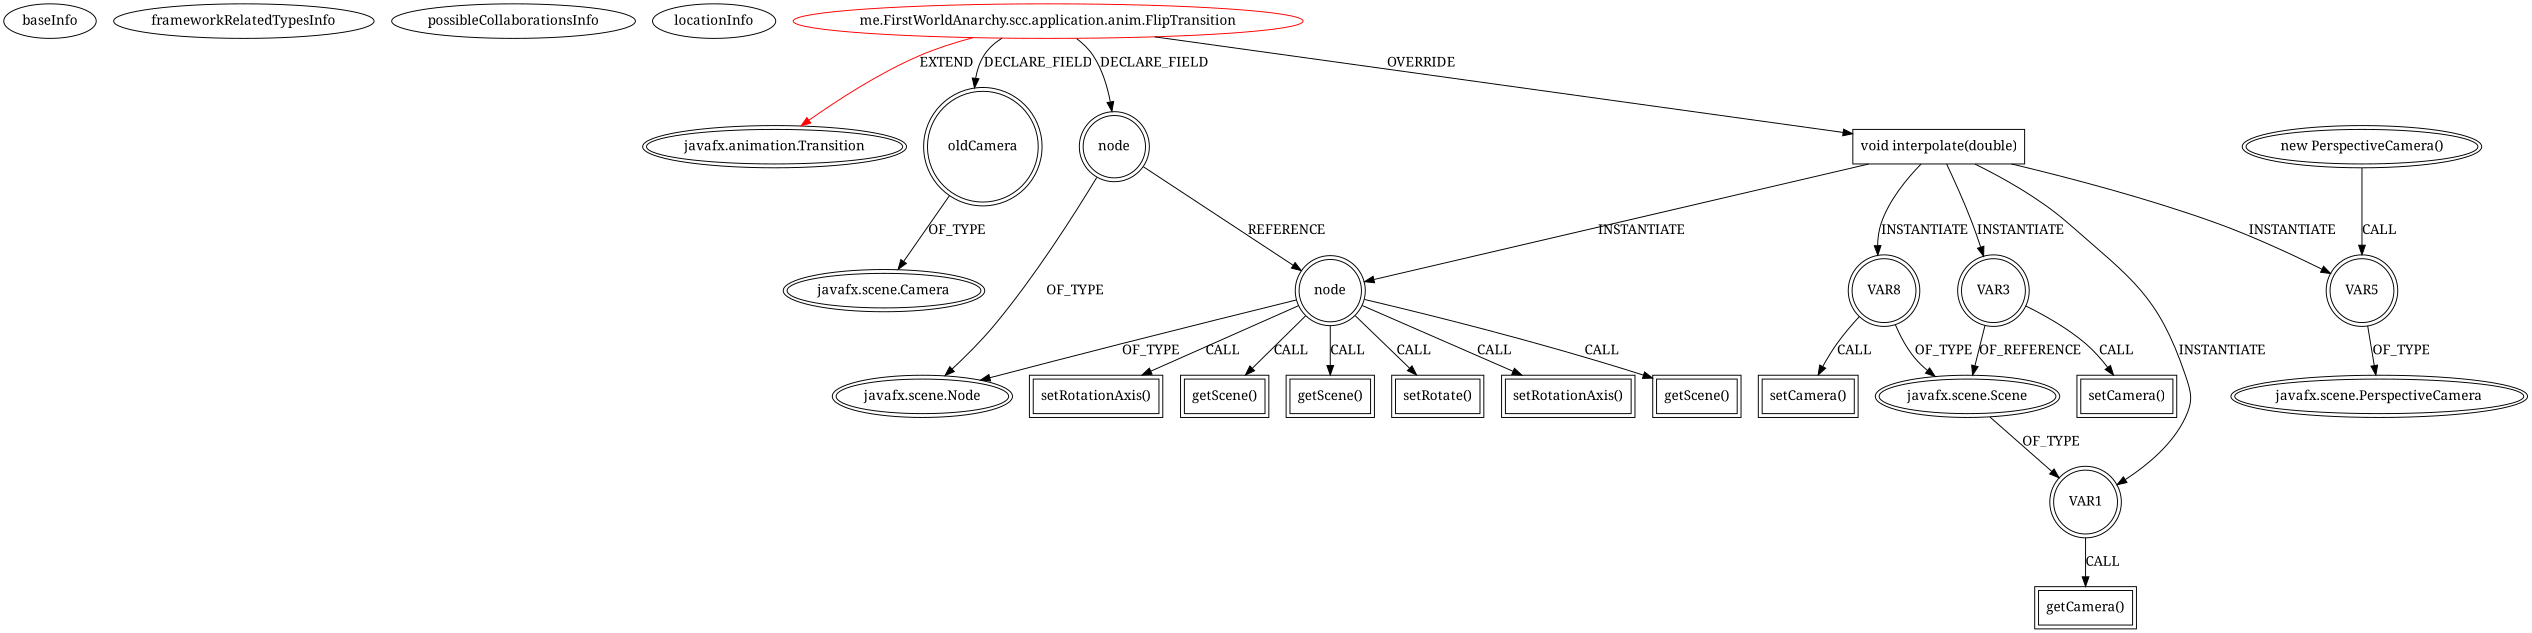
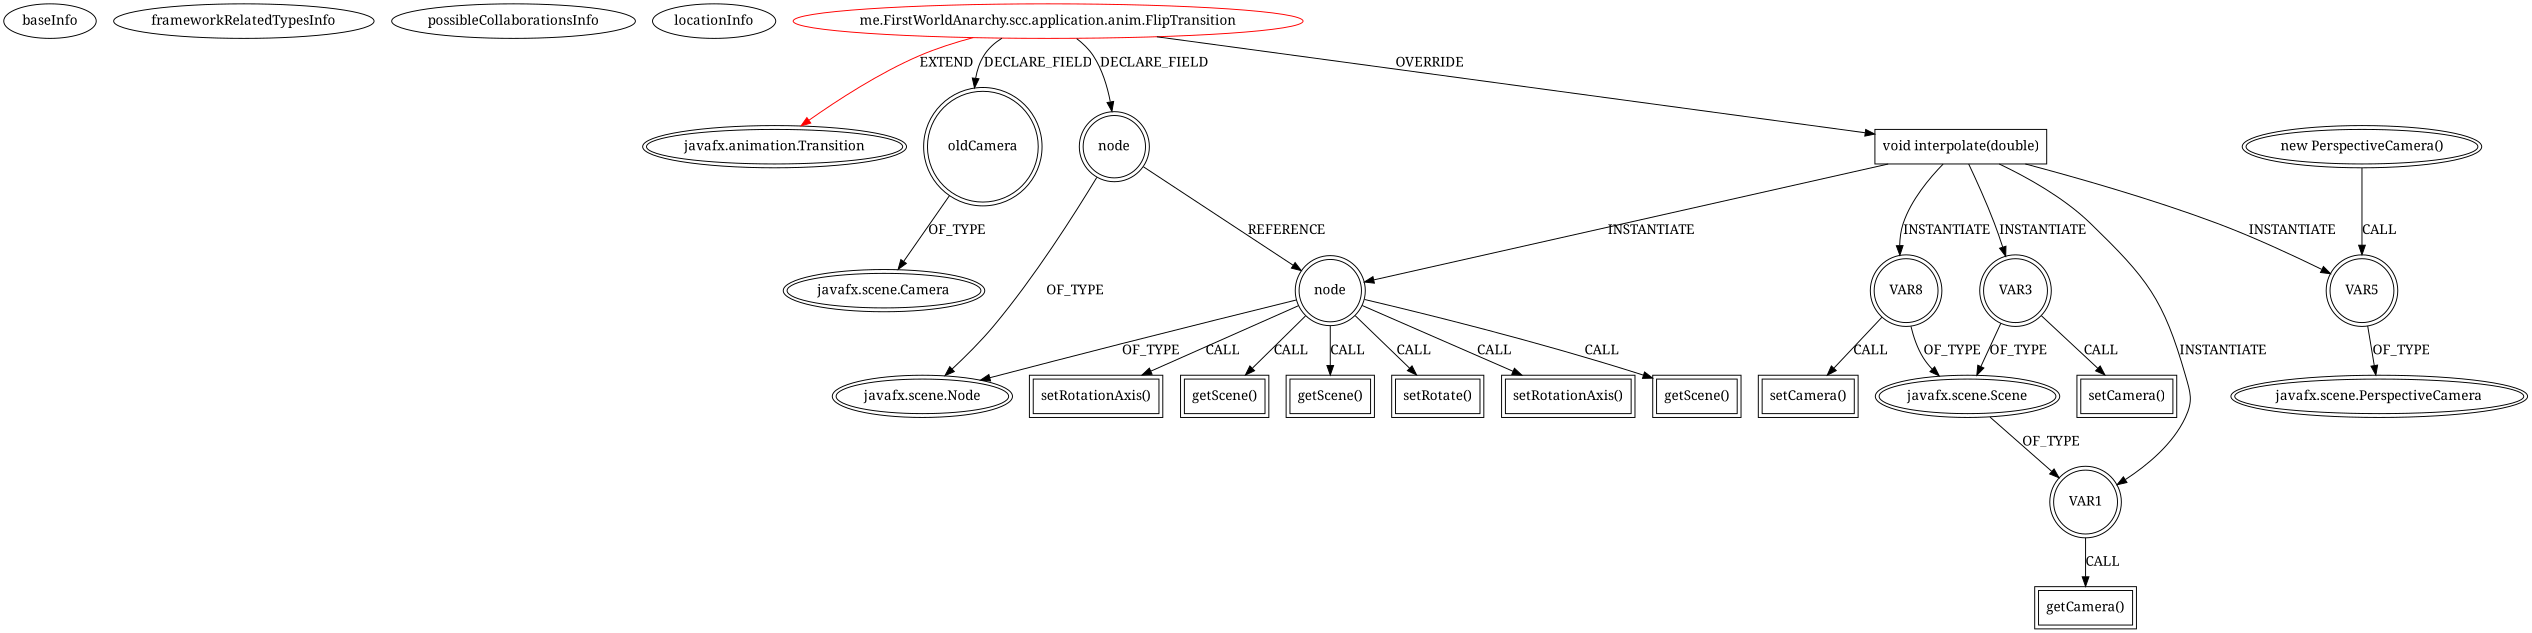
  digraph {
    fontname="Noto Serif"
    node [fontname="Noto Serif" isFrameworkType=true vertexType=INSIDE_CALL peripheries=2]
    edge [fontname="Noto Serif"]
    baseInfo [category=extension_graph graphId=4485 isAnonymous=false possibleRelation=false isFrameworkType="" vertexType="" peripheries=""]
    frameworkRelatedTypesInfo [0="javafx.animation.Transition" isFrameworkType="" vertexType="" peripheries=""]
    possibleCollaborationsInfo [isFrameworkType="" vertexType="" peripheries=""]
    locationInfo [contextSignature=FlipTransition filePath="/tarunbod-SummonCommandCreator/SummonCommandCreator-master/src/me/FirstWorldAnarchy/scc/application/anim/FlipTransition.java" graphId=4485 projectName="tarunbod-SummonCommandCreator" isFrameworkType="" vertexType="" peripheries=""]
    n5 [color=red isFrameworkType=false label="me.FirstWorldAnarchy.scc.application.anim.FlipTransition" vertexType=ROOT_CLIENT_CLASS_DECLARATION peripheries=""]
    n6 [label="javafx.animation.Transition" vertexType=FRAMEWORK_CLASS_TYPE]
    n7 [label="node" shape=circle vertexType=FIELD_DECLARATION]
    n8 [label=oldCamera shape=circle vertexType=FIELD_DECLARATION]
    n9 [isFrameworkType=false label="void interpolate(double)" shape=box vertexType=OVERRIDING_METHOD_DECLARATION peripheries=""]
    n10 [label="javafx.scene.Node" vertexType=FRAMEWORK_CLASS_TYPE]
    n11 [label="node" shape=circle vertexType=VARIABLE_EXPRESION]
    n12 [label="javafx.scene.Camera" vertexType=FRAMEWORK_CLASS_TYPE]
    n13 [label=VAR1 shape=circle vertexType=VARIABLE_EXPRESION]
    n14 [label=VAR3 shape=circle vertexType=VARIABLE_EXPRESION]
    n15 [label=VAR5 shape=circle vertexType=VARIABLE_EXPRESION]
    n16 [label=VAR8 shape=circle vertexType=VARIABLE_EXPRESION]
    n17 [label="setRotationAxis()" shape=box]
    n18 [label="getScene()" shape=box]
    n19 [label="getScene()" shape=box]
    n20 [label="setRotate()" shape=box]
    n21 [label="setRotationAxis()" shape=box]
    n22 [label="getScene()" shape=box]
    n23 [label="getCamera()" shape=box]
    n24 [label="javafx.scene.Scene" vertexType=FRAMEWORK_CLASS_TYPE]
    n25 [label="setCamera()" shape=box]
    n26 [label="javafx.scene.PerspectiveCamera" vertexType=FRAMEWORK_CLASS_TYPE]
    n27 [label="setCamera()" shape=box]
    n28 [label="new PerspectiveCamera()" vertexType=CONSTRUCTOR_CALL]
    n5 -> n6 [color=red label=EXTEND]
    n5 -> n7 [label=DECLARE_FIELD]
    n5 -> n8 [label=DECLARE_FIELD]
    n5 -> n9 [label=OVERRIDE]
    n7 -> n10 [label=OF_TYPE]
    n7 -> n11 [label=REFERENCE]
    n8 -> n12 [label=OF_TYPE]
    n9 -> n11 [label=INSTANTIATE]
    n9 -> n13 [label=INSTANTIATE]
    n9 -> n14 [label=INSTANTIATE]
    n9 -> n15 [label=INSTANTIATE]
    n9 -> n16 [label=INSTANTIATE]
    n11 -> n10 [label=OF_TYPE]
    n11 -> n17 [label=CALL]
    n11 -> n18 [label=CALL]
    n11 -> n19 [label=CALL]
    n11 -> n20 [label=CALL]
    n11 -> n21 [label=CALL]
    n11 -> n22 [label=CALL]
    n13 -> n23 [label=CALL]
-   n14 -> n24 [label=OF_REFERENCE]
+   n14 -> n24 [label=OF_TYPE]
    n14 -> n25 [label=CALL]
    n15 -> n26 [label=OF_TYPE]
    n16 -> n24 [label=OF_TYPE]
    n16 -> n27 [label=CALL]
    n24 -> n13 [label=OF_TYPE]
    n28 -> n15 [label=CALL]
  }
